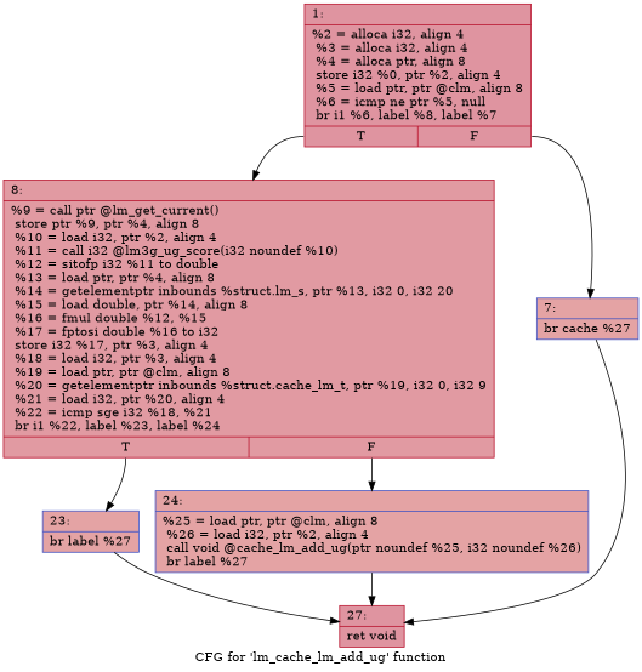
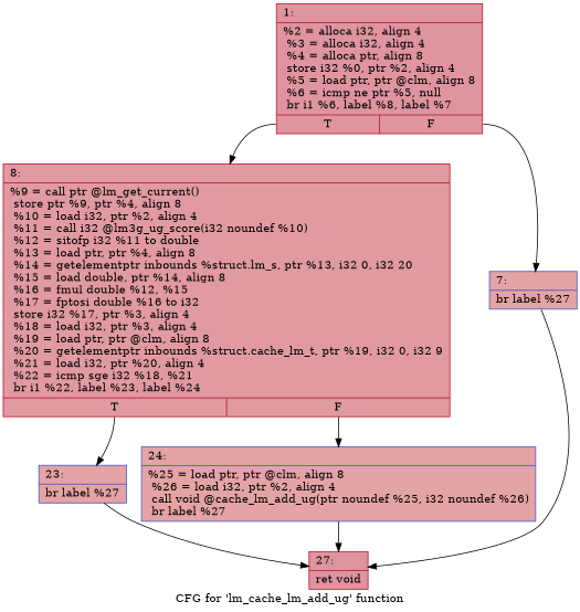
  digraph {
    label="CFG for 'lm_cache_lm_add_ug' function"
    fontname="DejaVu Serif"
    node [color="#b70d28ff" fillcolor="#c32e3170" fontname="DejaVu Serif" shape=record style=filled]
    edge [fontname="DejaVu Serif"]
    n1 [fillcolor="#b70d2870" label="{1:\l|  %2 = alloca i32, align 4\l  %3 = alloca i32, align 4\l  %4 = alloca ptr, align 8\l  store i32 %0, ptr %2, align 4\l  %5 = load ptr, ptr @clm, align 8\l  %6 = icmp ne ptr %5, null\l  br i1 %6, label %8, label %7\l|{<s0>T|<s1>F}}"]
    n2 [fillcolor="#bb1b2c70" label="{8:\l|  %9 = call ptr @lm_get_current()\l  store ptr %9, ptr %4, align 8\l  %10 = load i32, ptr %2, align 4\l  %11 = call i32 @lm3g_ug_score(i32 noundef %10)\l  %12 = sitofp i32 %11 to double\l  %13 = load ptr, ptr %4, align 8\l  %14 = getelementptr inbounds %struct.lm_s, ptr %13, i32 0, i32 20\l  %15 = load double, ptr %14, align 8\l  %16 = fmul double %12, %15\l  %17 = fptosi double %16 to i32\l  store i32 %17, ptr %3, align 4\l  %18 = load i32, ptr %3, align 4\l  %19 = load ptr, ptr @clm, align 8\l  %20 = getelementptr inbounds %struct.cache_lm_t, ptr %19, i32 0, i32 9\l  %21 = load i32, ptr %20, align 4\l  %22 = icmp sge i32 %18, %21\l  br i1 %22, label %23, label %24\l|{<s0>T|<s1>F}}"]
-   n3 [color="#3d50c3ff" label="{7:\l|  br cache %27\l}"]
+   n3 [color="#3d50c3ff" label="{7:\l|  br label %27\l}"]
    n4 [color="#3d50c3ff" label="{23:\l|  br label %27\l}"]
    n5 [color="#3d50c3ff" label="{24:\l|  %25 = load ptr, ptr @clm, align 8\l  %26 = load i32, ptr %2, align 4\l  call void @cache_lm_add_ug(ptr noundef %25, i32 noundef %26)\l  br label %27\l}"]
    n6 [fillcolor="#b70d2870" label="{27:\l|  ret void\l}"]
    n1 -> n2 [tailport=s0]
    n1 -> n3 [tailport=s1]
    n2 -> n4 [tailport=s0]
    n2 -> n5 [tailport=s1]
    n3 -> n6
    n4 -> n6
    n5 -> n6
  }
